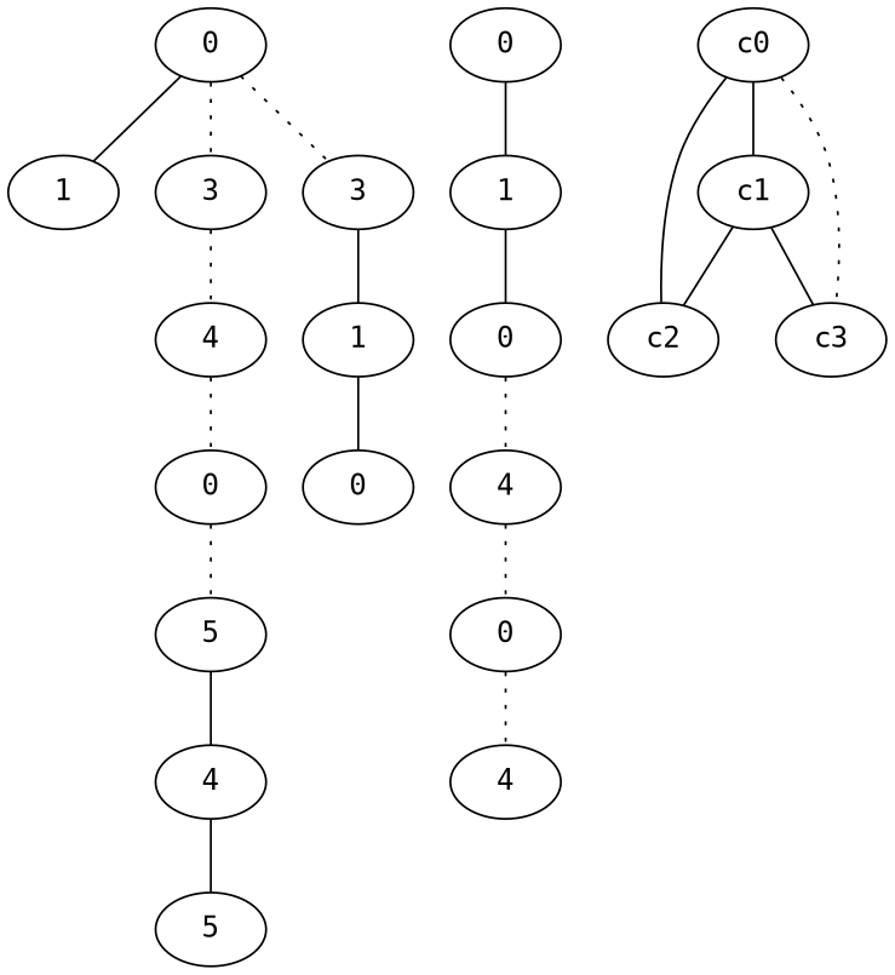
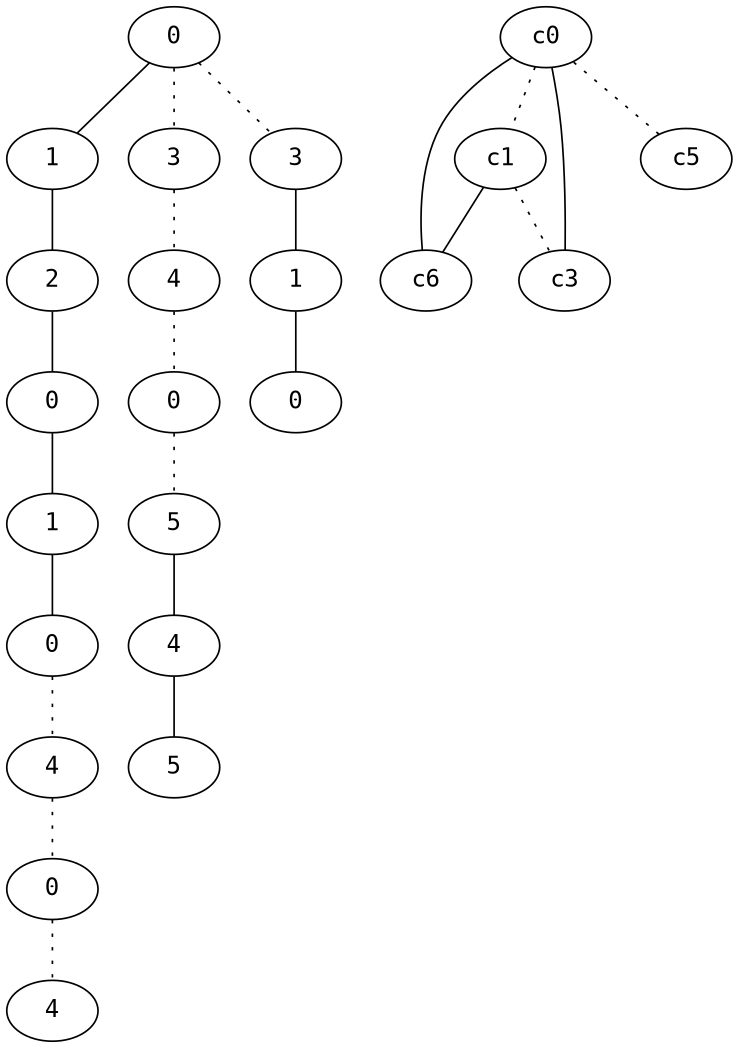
  graph {
    fontname="DejaVu Sans Mono"
    node [fontname="DejaVu Sans Mono"]
    edge [fontname="DejaVu Sans Mono"]
    n1 [label=0]
    n2 [label=1]
    n3 [label=3]
    n4 [label=3]
+   n5 [label=2]
    n6 [label=4]
    n7 [label=1]
    n8 [label=0]
    n9 [label=1]
    n10 [label=0]
    n11 [label=4]
    n12 [label=0]
    n13 [label=4]
    n14 [label=0]
    n15 [label=5]
    n16 [label=4]
    n17 [label=5]
    n18 [label=0]
    c0
    c1
-   c2
+   c2 [label=c6]
    c3
+   c5
    n1 -- n2
    n1 -- n3 [style=dotted]
    n1 -- n4 [style=dotted]
+   n2 -- n5
    n3 -- n6 [style=dotted]
    n4 -- n7
+   n5 -- n8
    n6 -- n14 [style=dotted]
    n7 -- n18
    n8 -- n9
    n9 -- n10
    n10 -- n11 [style=dotted]
    n11 -- n12 [style=dotted]
    n12 -- n13 [style=dotted]
    n14 -- n15 [style=dotted]
    n15 -- n16
    n16 -- n17
-   c0 -- c1
+   c0 -- c1 [style=dotted]
    c0 -- c2
-   c0 -- c3 [style=dotted]
+   c0 -- c3 [style=solid]
+   c0 -- c5 [style=dotted]
    c1 -- c2
-   c1 -- c3
+   c1 -- c3 [style=dotted]
  }
